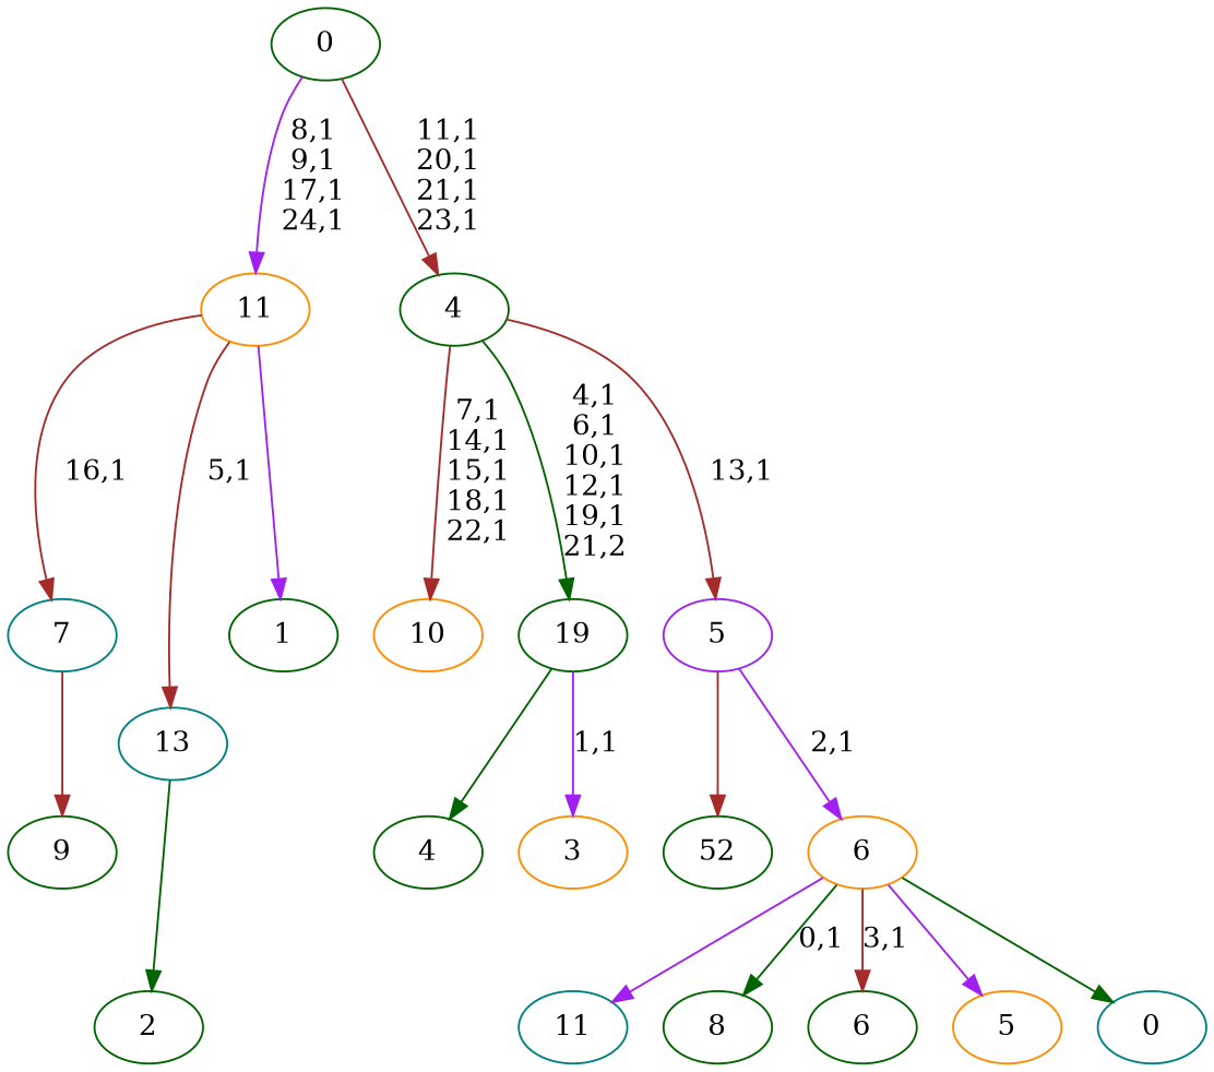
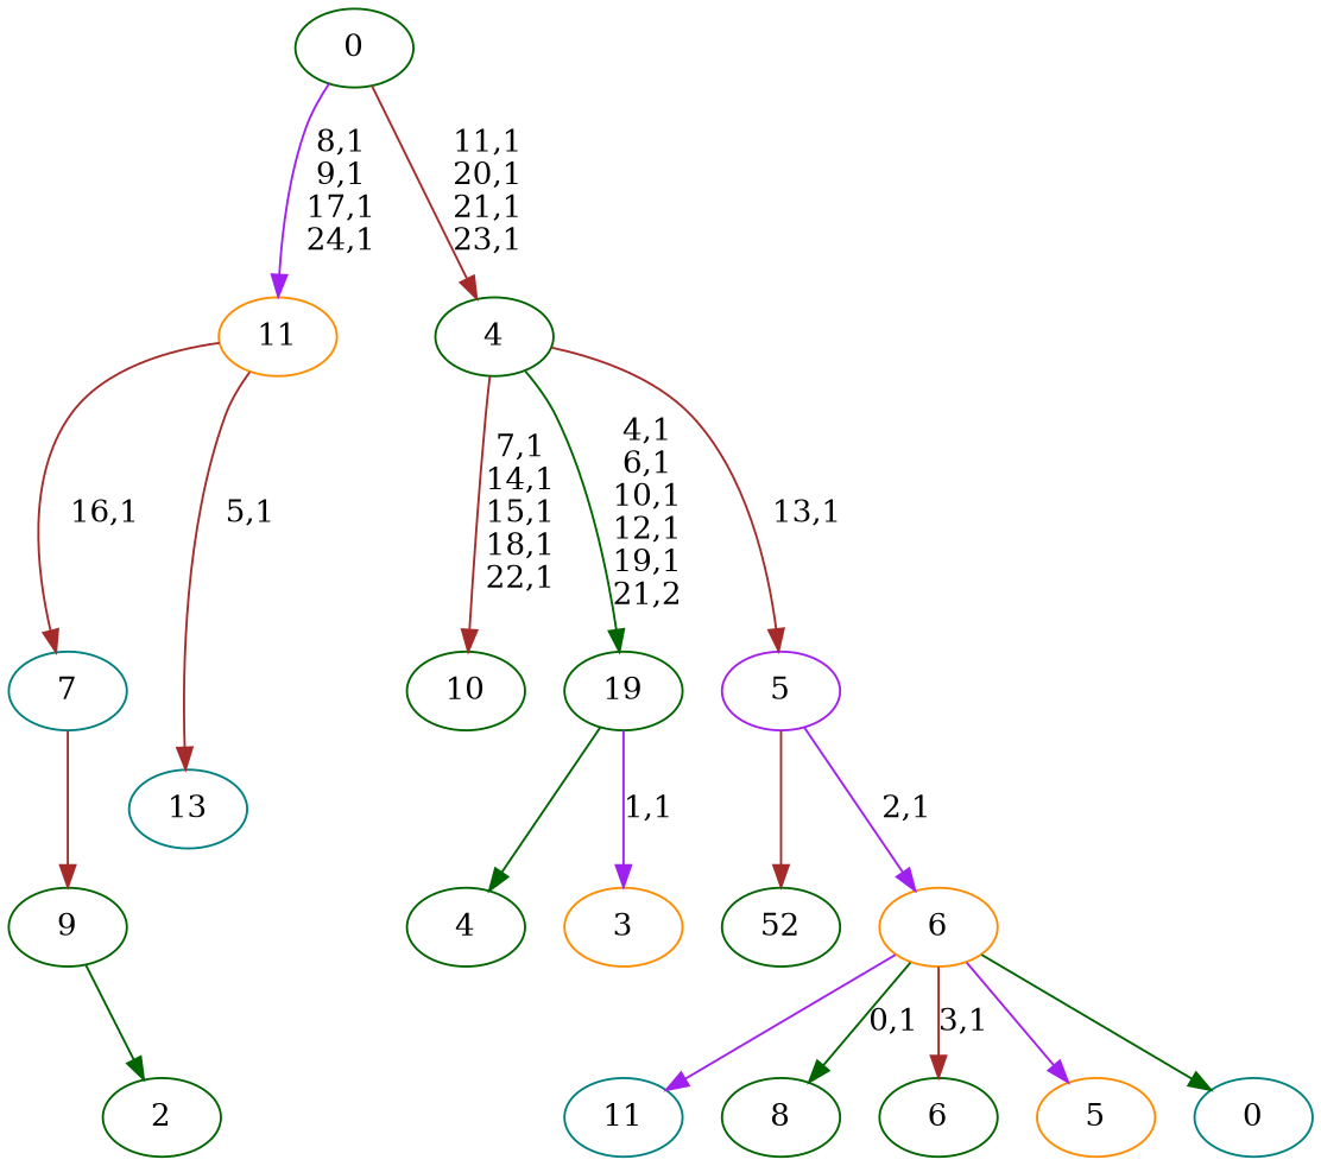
  digraph {
    node [color=darkgreen]
    edge [color=brown]
    n1 [label=52]
    n2 [color=teal label=11]
-   n3 [color=darkorange label=10]
+   n3 [label=10]
    n4 [label=9]
    n5 [label=8]
    n6 [color=teal label=7]
    n7 [label=6]
    n8 [color=darkorange label=5]
    n9 [label=4]
    n10 [color=darkorange label=3]
    19
    n12 [label=2]
    13 [color=teal]
-   n14 [label=1]
    11 [color=darkorange]
    n16 [color=teal label=0]
    6 [color=darkorange]
    5 [color=purple]
    4
    0
    n6 -> n4
    19 -> n9 [color=darkgreen]
    19 -> n10 [color=purple label="1,1"]
-   13 -> n12 [color=darkgreen]
+   n4 -> n12 [color=darkgreen]
    11 -> n6 [label="16,1"]
    11 -> 13 [label="5,1"]
-   11 -> n14 [color=purple]
    6 -> n2 [color=purple]
    6 -> n5 [color=darkgreen label="0,1"]
    6 -> n7 [label="3,1"]
    6 -> n8 [color=purple]
    6 -> n16 [color=darkgreen]
    5 -> n1
    5 -> 6 [color=purple label="2,1"]
    4 -> n3 [label="7,1\n14,1\n15,1\n18,1\n22,1"]
    4 -> 19 [color=darkgreen label="4,1\n6,1\n10,1\n12,1\n19,1\n21,2"]
    4 -> 5 [label="13,1"]
    0 -> 11 [color=purple label="8,1\n9,1\n17,1\n24,1"]
    0 -> 4 [label="11,1\n20,1\n21,1\n23,1"]
  }
